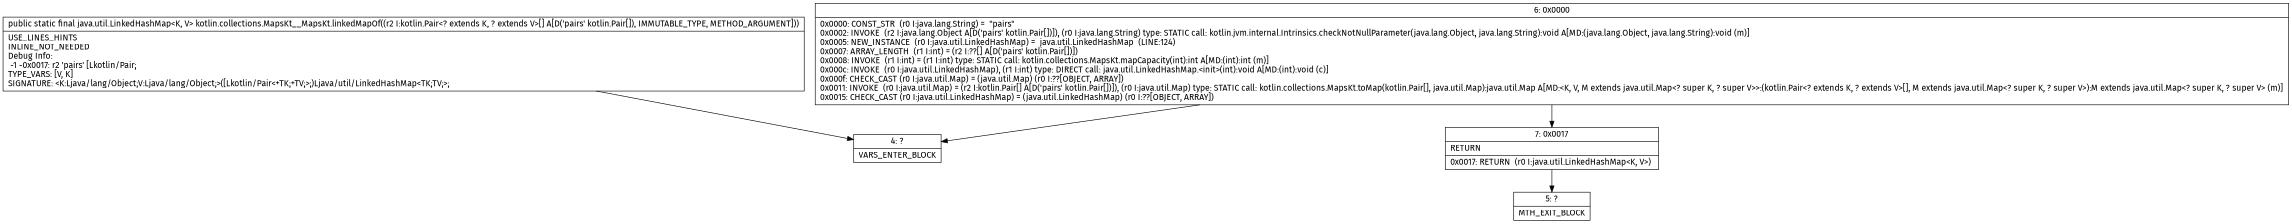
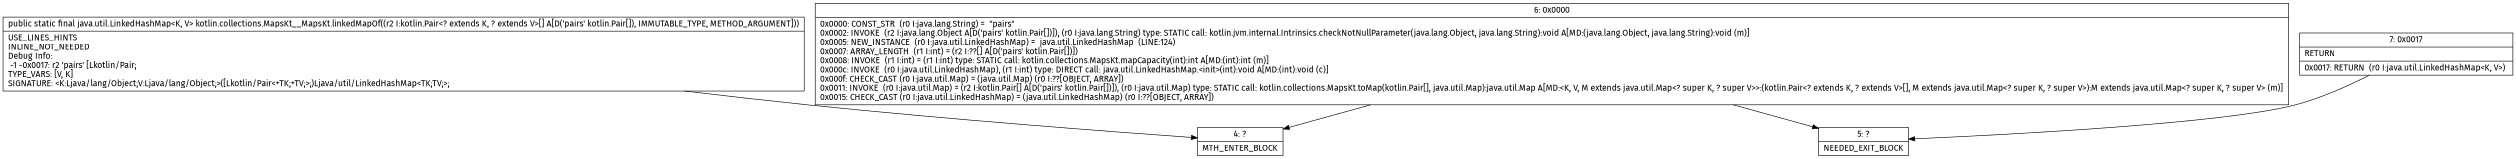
  digraph {
    fontname="Fira Sans"
    node [fontname="Fira Sans" shape=record]
    edge [fontname="Fira Sans"]
-   n1 [label="{4\:\ ?|VARS_ENTER_BLOCK\l}"]
+   n1 [label="{4\:\ ?|MTH_ENTER_BLOCK\l}"]
    n2 [label="{6\:\ 0x0000|0x0000: CONST_STR  (r0 I:java.lang.String) =  \"pairs\" \l0x0002: INVOKE  (r2 I:java.lang.Object A[D('pairs' kotlin.Pair[])]), (r0 I:java.lang.String) type: STATIC call: kotlin.jvm.internal.Intrinsics.checkNotNullParameter(java.lang.Object, java.lang.String):void A[MD:(java.lang.Object, java.lang.String):void (m)]\l0x0005: NEW_INSTANCE  (r0 I:java.util.LinkedHashMap) =  java.util.LinkedHashMap  (LINE:124)\l0x0007: ARRAY_LENGTH  (r1 I:int) = (r2 I:??[] A[D('pairs' kotlin.Pair[])]) \l0x0008: INVOKE  (r1 I:int) = (r1 I:int) type: STATIC call: kotlin.collections.MapsKt.mapCapacity(int):int A[MD:(int):int (m)]\l0x000c: INVOKE  (r0 I:java.util.LinkedHashMap), (r1 I:int) type: DIRECT call: java.util.LinkedHashMap.\<init\>(int):void A[MD:(int):void (c)]\l0x000f: CHECK_CAST (r0 I:java.util.Map) = (java.util.Map) (r0 I:??[OBJECT, ARRAY]) \l0x0011: INVOKE  (r0 I:java.util.Map) = (r2 I:kotlin.Pair[] A[D('pairs' kotlin.Pair[])]), (r0 I:java.util.Map) type: STATIC call: kotlin.collections.MapsKt.toMap(kotlin.Pair[], java.util.Map):java.util.Map A[MD:\<K, V, M extends java.util.Map\<? super K, ? super V\>\>:(kotlin.Pair\<? extends K, ? extends V\>[], M extends java.util.Map\<? super K, ? super V\>):M extends java.util.Map\<? super K, ? super V\> (m)]\l0x0015: CHECK_CAST (r0 I:java.util.LinkedHashMap) = (java.util.LinkedHashMap) (r0 I:??[OBJECT, ARRAY]) \l}"]
    n3 [label="{7\:\ 0x0017|RETURN\l|0x0017: RETURN  (r0 I:java.util.LinkedHashMap\<K, V\>) \l}"]
-   n4 [label="{5\:\ ?|MTH_EXIT_BLOCK\l}"]
+   n4 [label="{5\:\ ?|NEEDED_EXIT_BLOCK\l}"]
    n5 [label="{public static final java.util.LinkedHashMap\<K, V\> kotlin.collections.MapsKt__MapsKt.linkedMapOf((r2 I:kotlin.Pair\<? extends K, ? extends V\>[] A[D('pairs' kotlin.Pair[]), IMMUTABLE_TYPE, METHOD_ARGUMENT]))  | USE_LINES_HINTS\lINLINE_NOT_NEEDED\lDebug Info:\l  \-1 \-0x0017: r2 'pairs' [Lkotlin\/Pair;\lTYPE_VARS: [V, K]\lSIGNATURE: \<K:Ljava\/lang\/Object;V:Ljava\/lang\/Object;\>([Lkotlin\/Pair\<+TK;+TV;\>;)Ljava\/util\/LinkedHashMap\<TK;TV;\>;\l}"]
    n2 -> n1
-   n2 -> n3
+   n2 -> n4
    n3 -> n4
    n5 -> n1
  }
